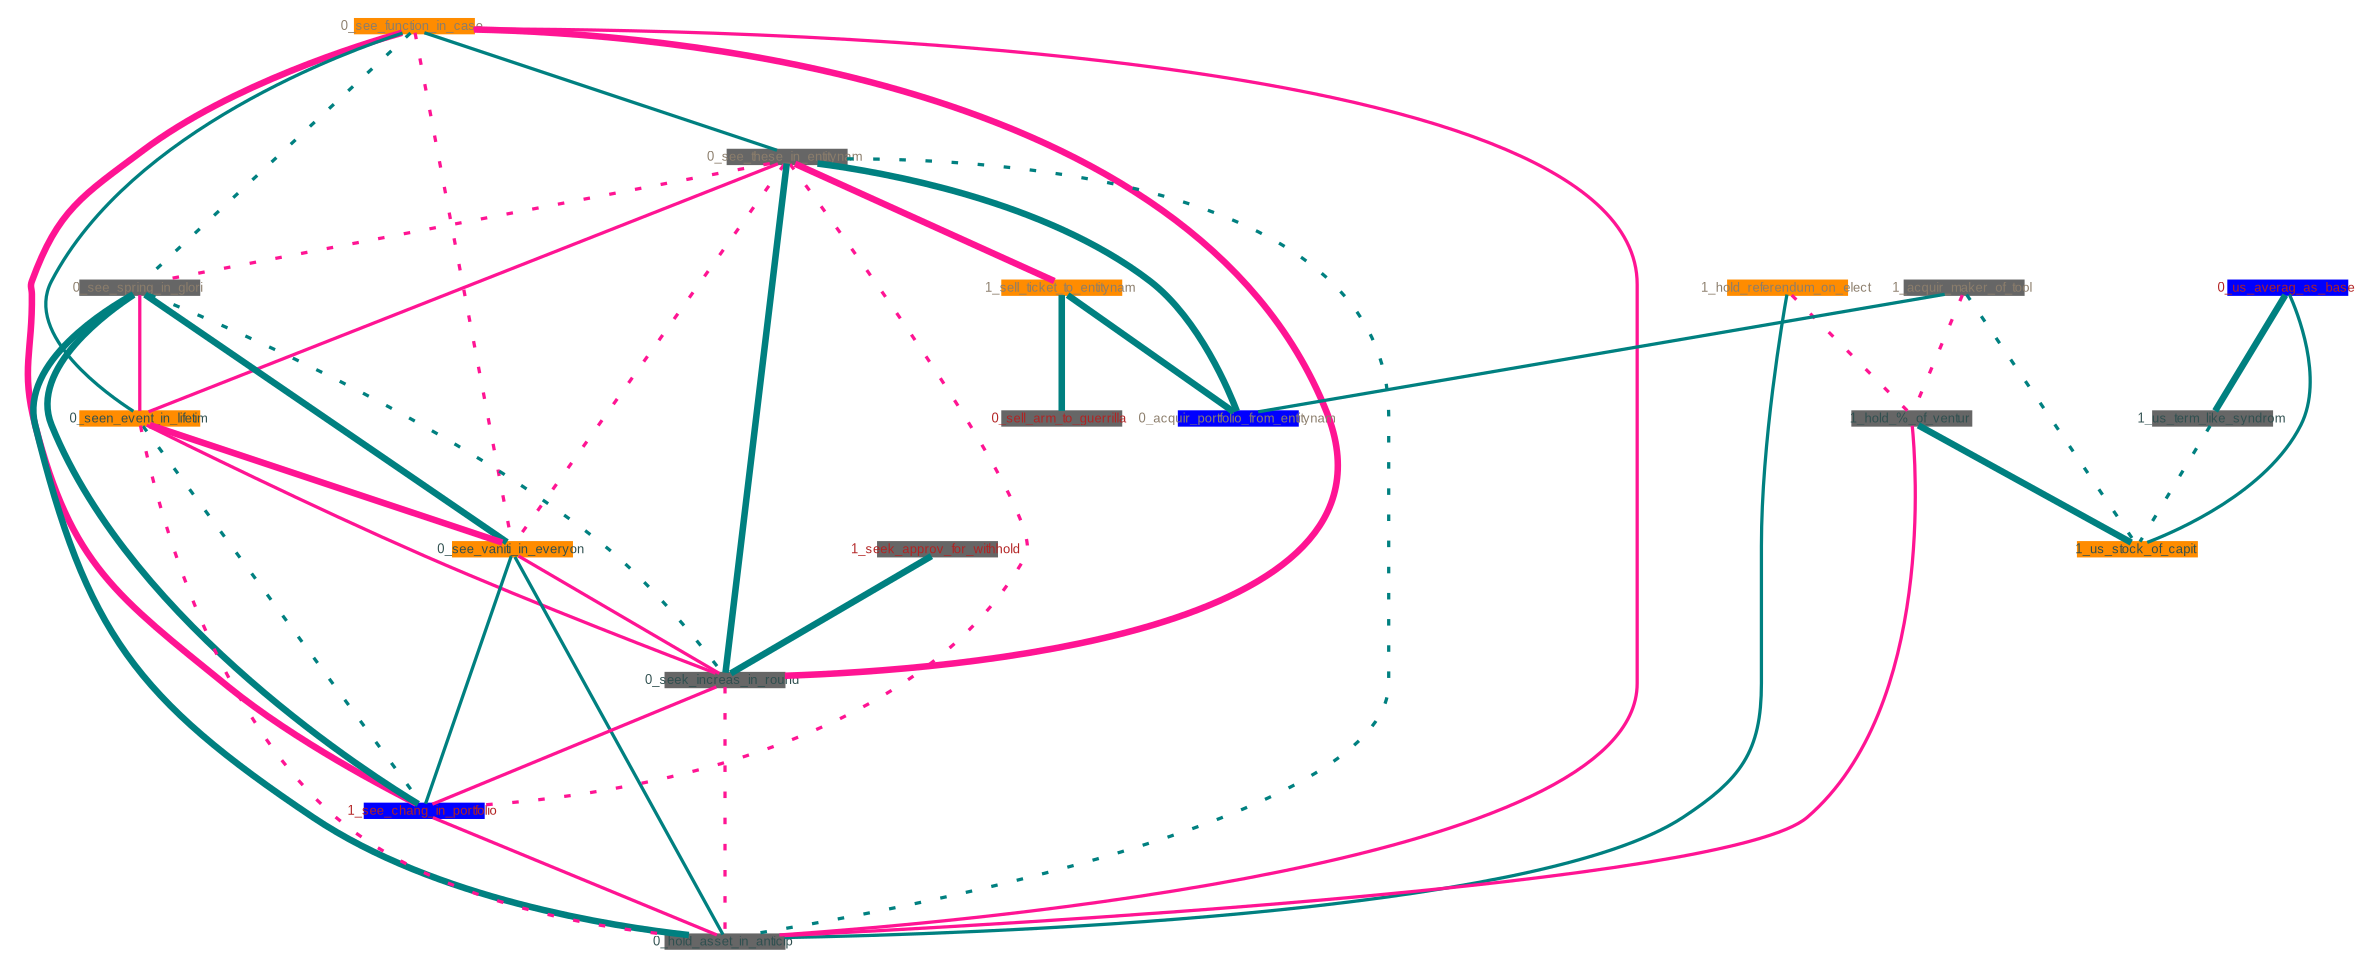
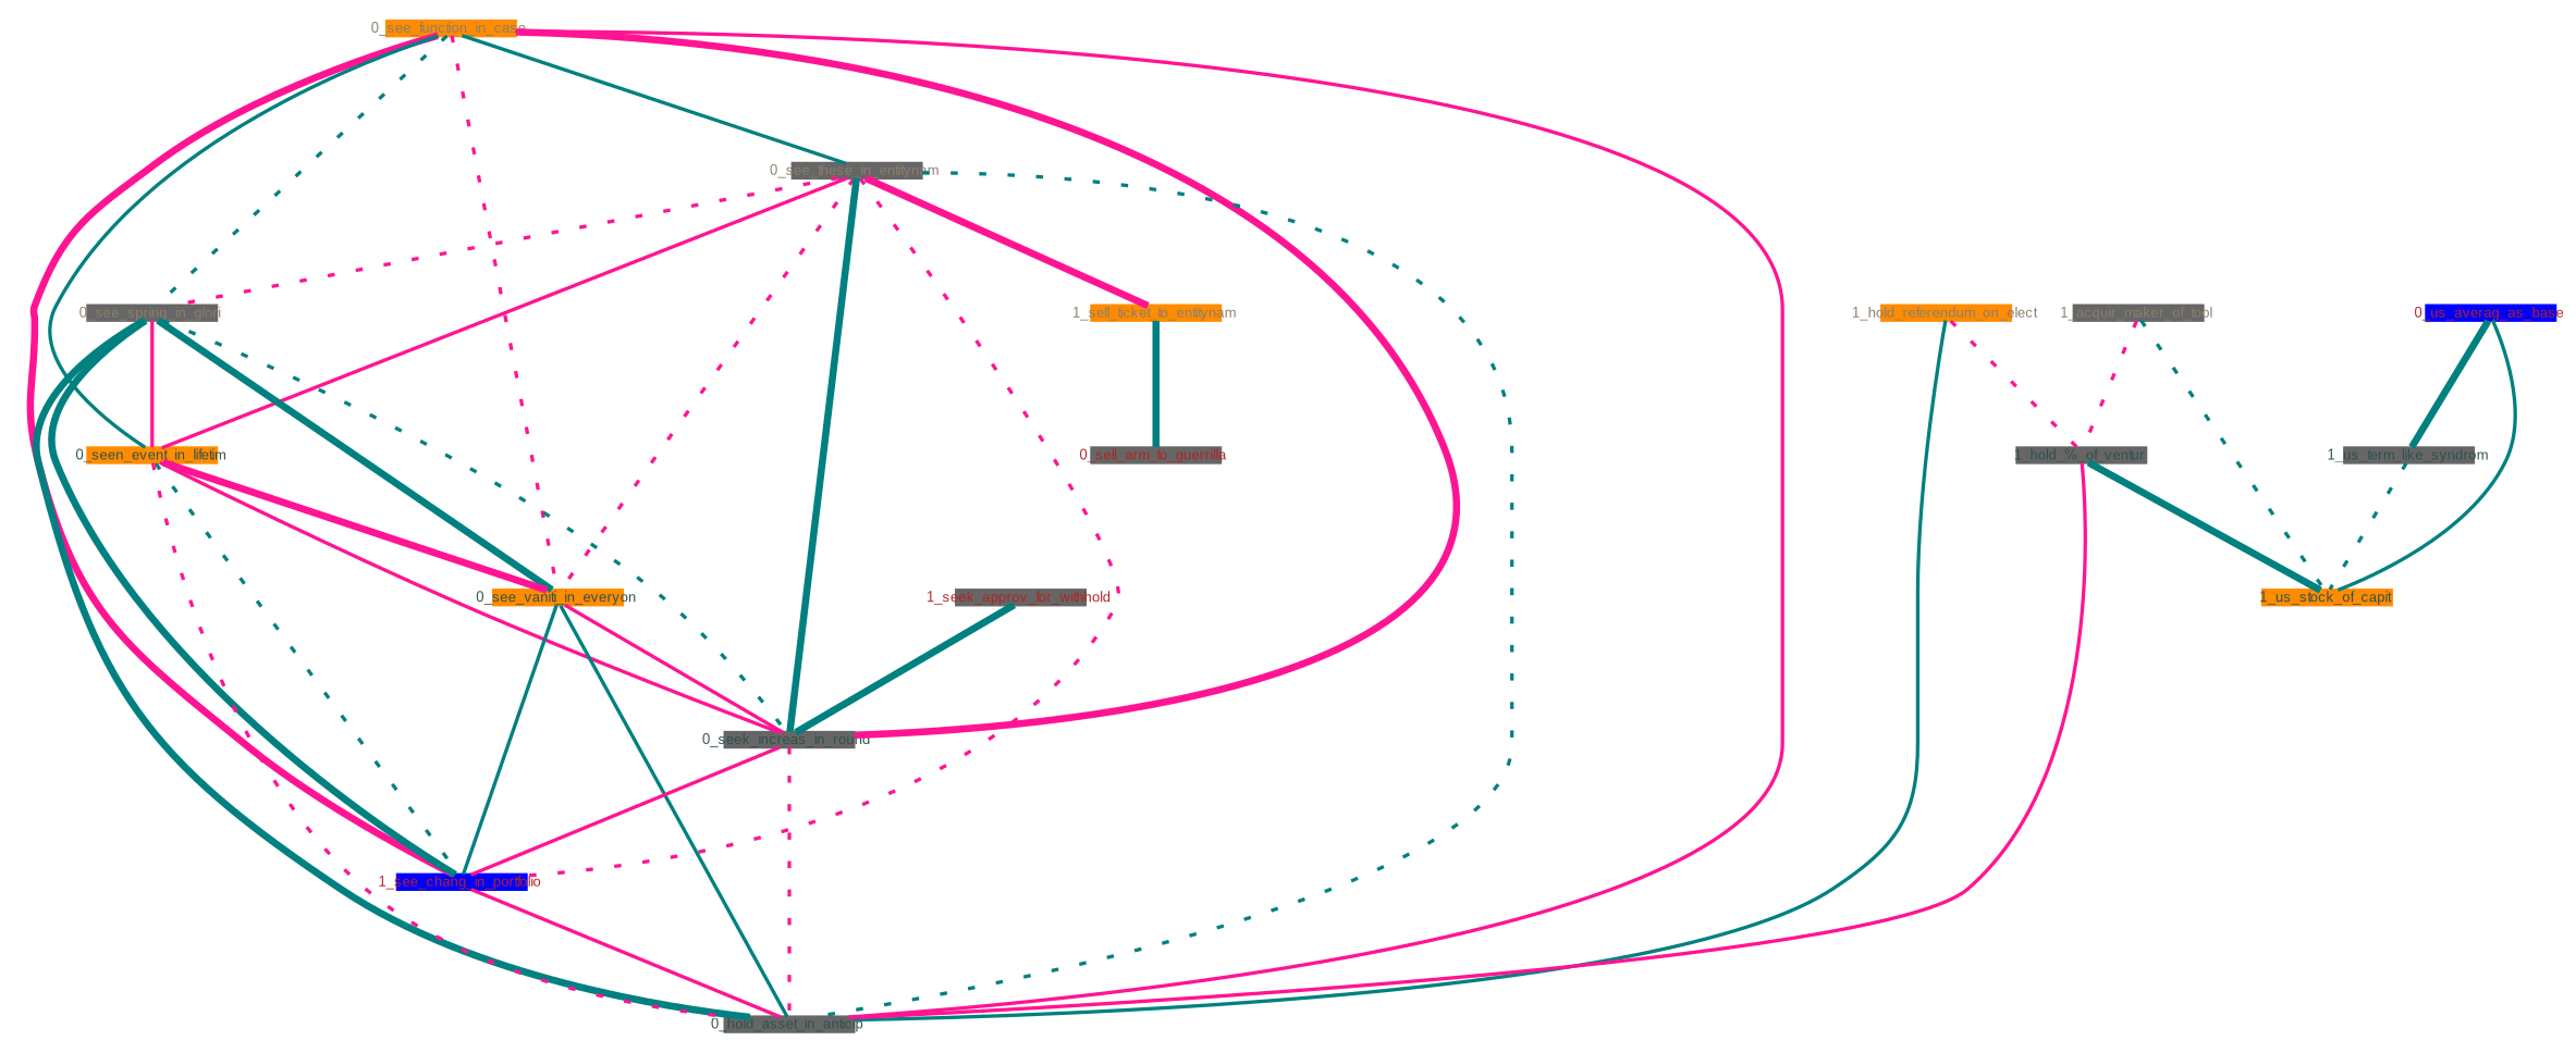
  graph {
    fontname="Liberation Sans"
    node [color=gray40 fixedsize=true fontcolor="#8b7d6b" fontsize=4 shape=polygon style=filled fontname="Liberation Sans"]
    edge [color=teal w=1 style=solid fontname="Liberation Sans"]
    "0_see_function_in_case " [color=darkorange height=.06 width=.5]
    "0_see_these_in_entitynam " [height=.06 width=.5]
    "1_sell_ticket_to_entitynam " [color=darkorange height=.06 width=.5]
    "0_see_spring_in_glori " [height=.06 width=.5]
    "1_hold_referendum_on_elect " [color=darkorange height=.06 width=.5]
    "1_acquir_maker_of_tool " [height=.06 width=.5]
-   "0_acquir_portfolio_from_entitynam " [color=blue height=.06 width=.5]
    "0_us_averag_as_base " [color=blue fontcolor="#b22222" height=.06 width=.5]
    "1_seek_approv_for_withhold " [fontcolor="#b22222" height=.06 width=.5]
    "0_sell_arm_to_guerrilla " [fontcolor="#b22222" height=.06 width=.5]
    "1_see_chang_in_portfolio " [color=blue fontcolor="#b22222" height=.06 width=.5]
    "0_seen_event_in_lifetim " [color=darkorange fontcolor="#2f4f4f" height=.06 width=.5]
    "0_see_vaniti_in_everyon " [color=darkorange fontcolor="#2f4f4f" height=.06 width=.5]
    "0_seek_increas_in_round " [fontcolor="#2f4f4f" height=.06 width=.5]
    "0_hold_asset_in_anticip " [fontcolor="#2f4f4f" height=.06 width=.5]
    "1_hold_%_of_ventur " [fontcolor="#2f4f4f" height=.06 width=.5]
    "1_us_stock_of_capit " [color=darkorange fontcolor="#2f4f4f" height=.06 width=.5]
    "1_us_term_like_syndrom " [fontcolor="#2f4f4f" height=.06 width=.5]
    subgraph sub_1 {
      "0_see_function_in_case "
      "0_see_these_in_entitynam "
      "1_sell_ticket_to_entitynam "
      "0_see_spring_in_glori "
      "1_hold_referendum_on_elect "
      "1_acquir_maker_of_tool "
-     "0_acquir_portfolio_from_entitynam "
    }
    subgraph sub_2 {
      "0_us_averag_as_base "
      "1_seek_approv_for_withhold "
      "0_sell_arm_to_guerrilla "
      "1_see_chang_in_portfolio "
    }
    "0_see_function_in_case " -- "0_see_these_in_entitynam " [w=2]
    "0_see_function_in_case " -- "0_see_spring_in_glori " [w=2 style=dotted]
    "0_see_function_in_case " -- "1_see_chang_in_portfolio " [color=deeppink w=2 style=bold]
    "0_see_function_in_case " -- "0_seen_event_in_lifetim "
    "0_see_function_in_case " -- "0_see_vaniti_in_everyon " [color=deeppink w=2 style=dotted]
    "0_see_function_in_case " -- "0_seek_increas_in_round " [color=deeppink style=bold]
    "0_see_function_in_case " -- "0_hold_asset_in_anticip " [color=deeppink]
    "0_see_these_in_entitynam " -- "1_sell_ticket_to_entitynam " [color=deeppink style=bold]
    "0_see_these_in_entitynam " -- "0_see_spring_in_glori " [color=deeppink w=2 style=dotted]
-   "0_see_these_in_entitynam " -- "0_acquir_portfolio_from_entitynam " [style=bold]
    "0_see_these_in_entitynam " -- "1_see_chang_in_portfolio " [color=deeppink w=2 style=dotted]
    "0_see_these_in_entitynam " -- "0_seen_event_in_lifetim " [color=deeppink]
    "0_see_these_in_entitynam " -- "0_see_vaniti_in_everyon " [color=deeppink w=2 style=dotted]
    "0_see_these_in_entitynam " -- "0_seek_increas_in_round " [style=bold]
    "0_see_these_in_entitynam " -- "0_hold_asset_in_anticip " [style=dotted]
-   "1_sell_ticket_to_entitynam " -- "0_acquir_portfolio_from_entitynam " [style=bold]
    "1_sell_ticket_to_entitynam " -- "0_sell_arm_to_guerrilla " [w=2 style=bold]
    "0_see_spring_in_glori " -- "1_see_chang_in_portfolio " [w=2 style=bold]
    "0_see_spring_in_glori " -- "0_seen_event_in_lifetim " [color=deeppink]
    "0_see_spring_in_glori " -- "0_see_vaniti_in_everyon " [w=2 style=bold]
    "0_see_spring_in_glori " -- "0_seek_increas_in_round " [style=dotted]
    "0_see_spring_in_glori " -- "0_hold_asset_in_anticip " [style=bold]
    "1_hold_referendum_on_elect " -- "0_hold_asset_in_anticip "
    "1_hold_referendum_on_elect " -- "1_hold_%_of_ventur " [color=deeppink style=dotted]
-   "1_acquir_maker_of_tool " -- "0_acquir_portfolio_from_entitynam "
    "1_acquir_maker_of_tool " -- "1_hold_%_of_ventur " [color=deeppink style=dotted]
    "1_acquir_maker_of_tool " -- "1_us_stock_of_capit " [style=dotted]
    "0_us_averag_as_base " -- "1_us_stock_of_capit "
    "0_us_averag_as_base " -- "1_us_term_like_syndrom " [style=bold]
    "1_seek_approv_for_withhold " -- "0_seek_increas_in_round " [style=bold]
    "1_see_chang_in_portfolio " -- "0_hold_asset_in_anticip " [color=deeppink]
    "0_seen_event_in_lifetim " -- "1_see_chang_in_portfolio " [style=dotted]
    "0_seen_event_in_lifetim " -- "0_see_vaniti_in_everyon " [color=deeppink style=bold]
    "0_seen_event_in_lifetim " -- "0_seek_increas_in_round " [color=deeppink]
    "0_seen_event_in_lifetim " -- "0_hold_asset_in_anticip " [color=deeppink style=dotted]
    "0_see_vaniti_in_everyon " -- "1_see_chang_in_portfolio " [w=2]
    "0_see_vaniti_in_everyon " -- "0_seek_increas_in_round " [color=deeppink]
    "0_see_vaniti_in_everyon " -- "0_hold_asset_in_anticip "
    "0_seek_increas_in_round " -- "1_see_chang_in_portfolio " [color=deeppink]
    "0_seek_increas_in_round " -- "0_hold_asset_in_anticip " [color=deeppink style=dotted]
    "1_hold_%_of_ventur " -- "0_hold_asset_in_anticip " [color=deeppink]
    "1_hold_%_of_ventur " -- "1_us_stock_of_capit " [style=bold]
    "1_us_term_like_syndrom " -- "1_us_stock_of_capit " [style=dotted]
  }
